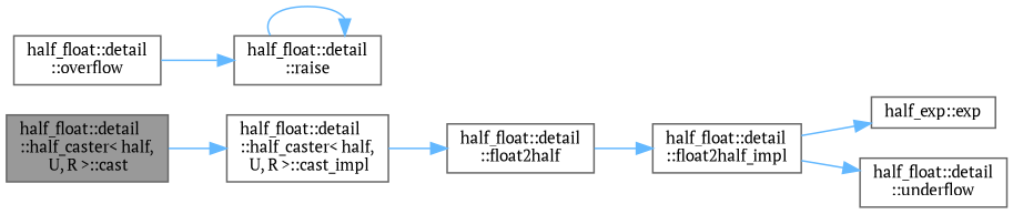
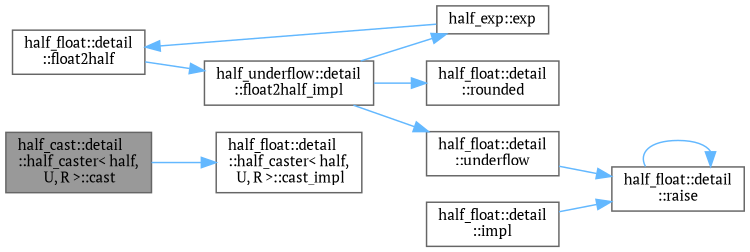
  digraph {
    fontname="PT Serif"
    rankdir=LR
    node [color=grey40 fillcolor=white fontname="PT Serif" fontsize=10 shape=box style=filled]
    edge [color=steelblue1 fontname="PT Serif" fontsize=10 labelfontname=Helvetica labelfontsize=10 style=solid]
-   n1 [color=gray40 fillcolor=grey60 fontcolor=black height=0.2 label="half_float::detail\l::half_caster\< half,\l U, R \>::cast" width=0.4]
+   n1 [color=gray40 fillcolor=grey60 fontcolor=black height=0.2 label="half_cast::detail\l::half_caster\< half,\l U, R \>::cast" width=0.4]
    n2 [height=0.2 label="half_float::detail\l::half_caster\< half,\l U, R \>::cast_impl" width=0.4]
    n3 [height=0.2 label="half_float::detail\l::float2half" width=0.4]
-   n4 [height=0.2 label="half_float::detail\l::float2half_impl" width=0.4]
+   n4 [height=0.2 label="half_underflow::detail\l::float2half_impl" width=0.4]
    n5 [height=0.2 label="half_exp::exp" width=0.4]
+   n6 [height=0.2 label="half_float::detail\l::rounded" width=0.4]
    n7 [height=0.2 label="half_float::detail\l::underflow" width=0.4]
-   n8 [height=0.2 label="half_float::detail\l::overflow" width=0.4]
+   n8 [height=0.2 label="half_float::detail\l::impl" width=0.4]
    n9 [height=0.2 label="half_float::detail\l::raise" width=0.4]
    n1 -> n2
-   n2 -> n3
+   n5 -> n3
    n3 -> n4
    n4 -> n5
+   n4 -> n6
    n4 -> n7
+   n7 -> n9
    n8 -> n9
    n9 -> n9
  }
